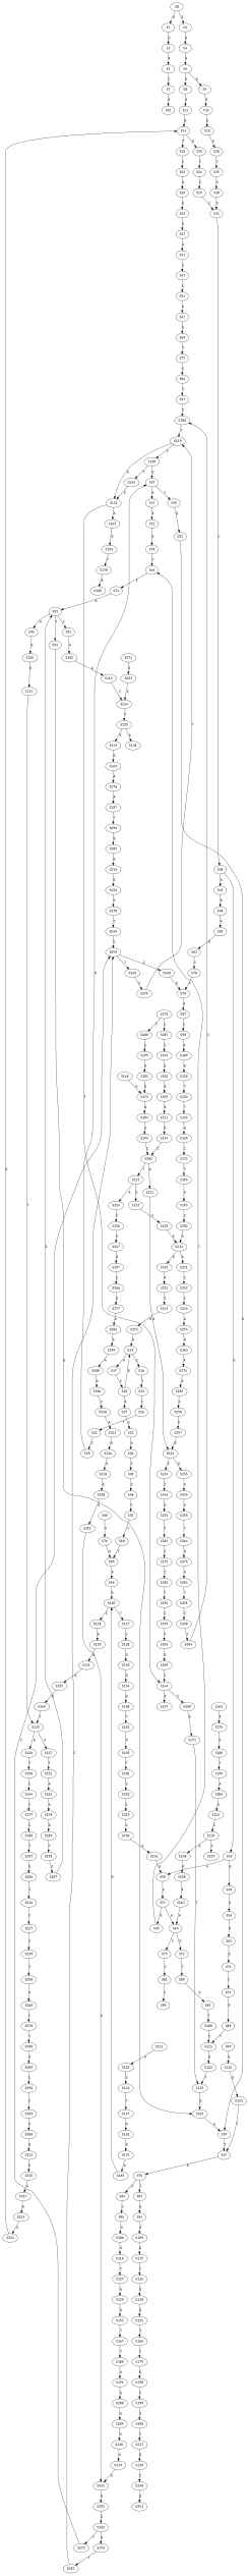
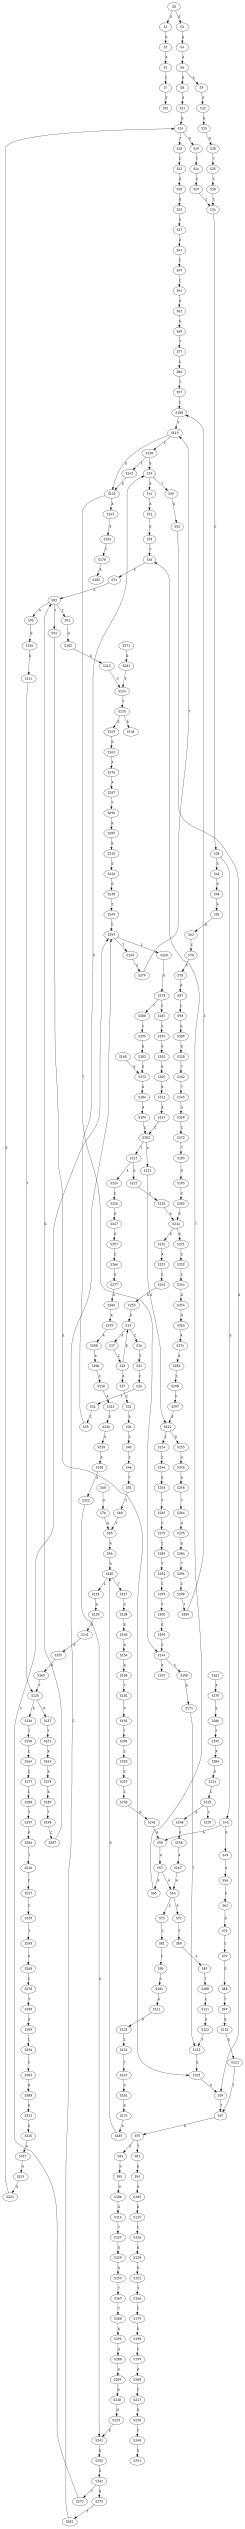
  strict digraph {
    fontname="JetBrains Mono"
    node [fontname="JetBrains Mono"]
    edge [fontname="JetBrains Mono"]
    S0
    S1
    S2
    S3
    S4
    S5
    S6
    S7
    S8
    S9
    S10
    S11
    S12
    S14
    S15
    S13
    S16
    S17
    S18
    S19
    S20
    S21
    S22
    S23
    S24
    S25
    S26
    S27
    S28
    S29
    S30
    S31
    S32
    S33
    S34
    S35
    S36
    S37
    S38
    S39
    S40
    S41
    S42
    S43
    S44
    S45
    S46
    S47
    S48
    S49
    S50
    S51
    S52
    S53
    S54
    S55
    S56
    S57
    S58
    S59
    S60
    S61
    S62
    S63
    S64
    S65
    S66
    S67
    S85
    S69
    S70
    S71
    S72
    S73
    S74
    S75
    S68
    S76
    S77
    S78
    S79
    S80
    S81
    S82
    S83
    S84
    S86
    S87
    S88
    S89
    S90
    S91
    S92
    S93
    S94
    S95
    S96
    S97
    S98
    S99
    S100
+   S101
    S102
    S103
    S104
    S105
    S106
    S107
    S108
    S109
    S110
    S111
    S112
    S113
    S114
    S115
    S116
    S117
    S118
    S119
    S120
    S121
    S122
    S123
    S124
    S125
    S126
    S127
    S128
    S129
    S130
    S131
    S132
    S133
    S134
    S135
    S136
    S137
    S138
    S139
    S140
    S141
    S142
    S143
    S144
    S145
    S147
    S148
    S149
    S150
    S151
    S152
    S153
    S154
    S155
    S156
    S157
    S158
    S159
    S161
    S163
    S164
    S165
    S166
    S167
    S168
    S169
    S170
    S171
    S172
    S160
    S173
    S174
    S162
    S175
    S176
    S177
    S178
    S179
    S180
    S181
    S182
    S183
    S184
    S185
    S186
    S187
    S188
    S189
    S190
    S191
    S192
    S193
    S194
    S195
    n196 [label=S696]
    S197
    S198
    S199
    S200
    S201
    S202
    S203
    S204
    S205
    S206
    S207
    S208
    S209
    S210
    S211
    S212
    S213
    S214
    S215
    S216
    S217
    S218
    S219
    S220
    S221
    S222
    S223
    S224
    S225
    n226 [label=S426]
    S227
    S228
    S229
    S230
    S231
    S232
    S233
    S234
    S235
    S236
    S237
    S248
    S238
    S239
    S240
    S241
    S242
    S243
    S244
    S245
    S246
    S247
    S249
    S250
    S251
    S252
    S253
    S254
    S255
    S256
    S257
    S258
    S259
    S260
    n261 [label=S362]
    S263
    S264
    S265
    S266
    S267
    S268
    S269
    S270
    S272
    S273
    S274
    S275
    S276
    S277
    S278
    S279
    S280
    S271
    S281
    S282
    S283
    S284
    S285
    S286
    S287
    S288
    S289
    S290
    S291
    S292
    S293
    S294
    S295
    S296
    S297
    S298
    S299
    S300
    S301
    S302
    S303
    S304
    S305
    S306
    S307
    S308
    S309
    S310
    S311
    S312
    S313
    S314
    S315
    S316
    S317
    S318
    S319
    S320
    S321
    S322
    S0 -> S1 [label=A]
    S0 -> S2 [label=G]
    S1 -> S3 [label=G]
    S2 -> S4 [label=G]
    S3 -> S5 [label=A]
    S4 -> S6 [label=A]
    S5 -> S7 [label=C]
    S6 -> S8 [label=G]
    S6 -> S9 [label=A]
    S7 -> S10 [label=G]
    S8 -> S11 [label=A]
    S9 -> S12 [label=A]
    S11 -> S14 [label=G]
    S12 -> S15 [label=G]
    S14 -> S18 [label=T]
    S14 -> S19 [label=G]
    S15 -> S20 [label=G]
    S13 -> S16 [label=C]
    S13 -> S17 [label=A]
    S16 -> S21 [label=T]
    S17 -> S22 [label=C]
    S18 -> S23 [label=C]
    S19 -> S24 [label=T]
    S20 -> S25 [label=T]
    S21 -> S26 [label=C]
    S22 -> S13 [label=G]
    S22 -> S27 [label=A]
    S23 -> S28 [label=A]
    S24 -> S29 [label=C]
    S25 -> S30 [label=C]
    S26 -> S31 [label=T]
    S27 -> S32 [label=C]
    S28 -> S33 [label=G]
    S29 -> S34 [label=C]
    S30 -> S34 [label=C]
    S31 -> S35 [label=C]
    S32 -> S36 [label=A]
    S33 -> S37 [label=G]
    S34 -> S38 [label=C]
    S35 -> S39 [label=G]
    S36 -> S40 [label=C]
    S37 -> S41 [label=A]
    S38 -> S42 [label=A]
    S38 -> S43 [label=G]
    S39 -> S44 [label=A]
    S39 -> S45 [label=T]
    S40 -> S46 [label=C]
    S41 -> S47 [label=C]
    S42 -> S48 [label=G]
    S43 -> S49 [label=G]
    S43 -> S50 [label=A]
    S44 -> S51 [label=A]
    S45 -> S52 [label=G]
    S46 -> S53 [label=T]
    S47 -> S54 [label=C]
    S48 -> S55 [label=A]
    S49 -> S56 [label=A]
    S50 -> S57 [label=A]
    S51 -> S58 [label=G]
    S52 -> S59 [label=G]
    S53 -> S60 [label=C]
    S54 -> S61 [label=A]
    S55 -> S62 [label=G]
    S56 -> S63 [label=G]
    S57 -> S64 [label=A]
    S57 -> S65 [label=G]
    S58 -> S66 [label=T]
    S59 -> S67 [label=T]
    S60 -> S85 [label=T]
    S61 -> S69 [label=G]
    S62 -> S70 [label=C]
    S63 -> S71 [label=G]
    S64 -> S72 [label=G]
    S64 -> S73 [label=C]
    S65 -> S66 [label=T]
    S66 -> S74 [label=C]
    S67 -> S75 [label=A]
    S85 -> S96 [label=A]
    S69 -> S77 [label=T]
    S70 -> S78 [label=C]
    S71 -> S79 [label=C]
    S72 -> S80 [label=T]
    S73 -> S81 [label=C]
    S74 -> S82 [label=G]
    S75 -> S83 [label=T]
    S75 -> S84 [label=C]
    S68 -> S76 [label=A]
    S76 -> S85 [label=G]
    S77 -> S86 [label=C]
    S78 -> S87 [label=A]
    S79 -> S88 [label=G]
    S80 -> S89 [label=G]
    S81 -> S90 [label=C]
    S82 -> S91 [label=C]
    S82 -> S92 [label=T]
    S82 -> S93 [label=A]
    S83 -> S94 [label=G]
    S84 -> S95 [label=C]
    S86 -> S97 [label=T]
    S87 -> S98 [label=C]
-   S88 -> S111 [label=T]
+   S88 -> S99 [label=T]
    S89 -> S100 [label=T]
+   S90 -> S101 [label=C]
    S91 -> S102 [label=G]
    S92 -> S103 [label=G]
    S93 -> S104 [label=G]
    S94 -> S105 [label=A]
    S95 -> S106 [label=G]
    S96 -> S107 [label=A]
    S97 -> S108 [label=C]
    S98 -> S109 [label=G]
    S99 -> S110 [label=G]
    S100 -> S111 [label=C]
+   S101 -> S112 [label=G]
    S102 -> S113 [label=G]
    S103 -> S59 [label=G]
    S104 -> S114 [label=G]
    S105 -> S115 [label=G]
    S106 -> S116 [label=G]
    S107 -> S117 [label=T]
    S107 -> S118 [label=C]
    S108 -> S119 [label=T]
    S109 -> S120 [label=G]
    S110 -> S121 [label=G]
    S111 -> S122 [label=G]
    S112 -> S123 [label=A]
    S113 -> S124 [label=C]
    S114 -> S125 [label=T]
    S115 -> S126 [label=C]
    S116 -> S127 [label=T]
    S117 -> S128 [label=C]
    S118 -> S129 [label=G]
    S119 -> S130 [label=C]
    S119 -> S131 [label=G]
    S120 -> S132 [label=T]
    S121 -> S67 [label=T]
    S122 -> S133 [label=T]
    S123 -> S134 [label=C]
    S124 -> S135 [label=T]
    S125 -> S136 [label=G]
    S125 -> S137 [label=A]
    S126 -> S138 [label=G]
    S127 -> S139 [label=G]
    S128 -> S140 [label=G]
    S129 -> S141 [label=A]
    S130 -> S39 [label=G]
    S130 -> S142 [label=T]
    S131 -> S143 [label=A]
    S131 -> S144 [label=T]
    S132 -> S145 [label=T]
    S133 -> S103 [label=G]
    S134 -> S147 [label=T]
    S135 -> S148 [label=A]
    S135 -> S149 [label=G]
    S136 -> S150 [label=T]
    S137 -> S151 [label=T]
    S138 -> S152 [label=G]
    S139 -> S153 [label=G]
    S140 -> S154 [label=G]
    S141 -> S155 [label=G]
    S142 -> S131 [label=G]
    S143 -> S156 [label=G]
    S144 -> S157 [label=A]
    S144 -> S158 [label=C]
    S145 -> S159 [label=A]
    S147 -> S161 [label=A]
    S149 -> S163 [label=G]
    S150 -> S164 [label=C]
    S151 -> S165 [label=A]
    S152 -> S166 [label=T]
    S153 -> S167 [label=T]
    S154 -> S168 [label=G]
    S155 -> S169 [label=G]
    S156 -> S170 [label=T]
    S158 -> S171 [label=G]
    S159 -> S172 [label=C]
    S161 -> S174 [label=G]
    S163 -> S176 [label=A]
    S164 -> S177 [label=C]
    S165 -> S178 [label=A]
    S166 -> S179 [label=C]
    S167 -> S180 [label=T]
    S168 -> S181 [label=T]
    S169 -> S125 [label=T]
    S170 -> S182 [label=A]
    S171 -> S133 [label=T]
    S172 -> S183 [label=T]
    S160 -> S173 [label=G]
    S173 -> S184 [label=A]
    S174 -> S185 [label=A]
    S162 -> S175 [label=A]
    S175 -> S186 [label=G]
    S176 -> S187 [label=A]
    S177 -> S188 [label=C]
    S178 -> S189 [label=G]
    S179 -> S190 [label=G]
    S180 -> S191 [label=A]
    S181 -> S192 [label=A]
    S183 -> S193 [label=G]
    S184 -> S194 [label=A]
    S185 -> S107 [label=A]
    S186 -> S195 [label=T]
    S187 -> n196 [label=T]
    S188 -> S197 [label=T]
    S189 -> S198 [label=T]
    S190 -> S199 [label=C]
    S191 -> S200 [label=G]
    S192 -> S201 [label=T]
    S193 -> S202 [label=C]
    S194 -> S203 [label=C]
    S195 -> S204 [label=A]
    n196 -> S205 [label=G]
    S197 -> S206 [label=G]
    S198 -> S207 [label=C]
    S199 -> S208 [label=A]
    S200 -> S209 [label=A]
    S201 -> S210 [label=C]
    S202 -> S211 [label=A]
    S203 -> S212 [label=A]
    S203 -> S213 [label=T]
    S204 -> S214 [label=G]
    S205 -> S215 [label=G]
    S206 -> S216 [label=T]
    S207 -> S82 [label=G]
    S208 -> S217 [label=C]
    S209 -> S218 [label=A]
    S210 -> S219 [label=C]
    S211 -> S220 [label=G]
    S211 -> S221 [label=A]
    S212 -> S222 [label=G]
    S213 -> S223 [label=G]
    S213 -> S224 [label=A]
    S214 -> S225 [label=C]
    S215 -> n226 [label=G]
    S216 -> S227 [label=C]
    S217 -> S228 [label=G]
    S218 -> S229 [label=G]
    S219 -> S230 [label=C]
    S220 -> S231 [label=A]
    S221 -> S232 [label=C]
    S222 -> S233 [label=G]
    S222 -> S234 [label=C]
    S223 -> S235 [label=C]
    S224 -> S236 [label=C]
    S225 -> S237 [label=C]
    S225 -> S248 [label=G]
    n226 -> S238 [label=G]
    S227 -> S239 [label=C]
    S228 -> S240 [label=C]
    S229 -> S241 [label=G]
    S230 -> S242 [label=G]
    S231 -> S243 [label=C]
    S232 -> S244 [label=C]
    S233 -> S245 [label=A]
    S234 -> S246 [label=C]
    S235 -> S211 [label=A]
    S236 -> S247 [label=A]
    S248 -> S258 [label=A]
    S238 -> S249 [label=T]
    S239 -> S250 [label=T]
    S240 -> S251 [label=G]
    S241 -> S252 [label=G]
    S242 -> S50 [label=A]
    S243 -> S253 [label=G]
    S244 -> S254 [label=A]
    S245 -> S255 [label=A]
    S246 -> S256 [label=G]
    S247 -> S257 [label=A]
    S249 -> S259 [label=C]
    S250 -> S260 [label=A]
    S252 -> n261 [label=G]
    S253 -> S13 [label=G]
    S254 -> S263 [label=G]
    S255 -> S264 [label=T]
    S256 -> S265 [label=T]
    S257 -> S266 [label=C]
    S258 -> S267 [label=A]
    S259 -> S268 [label=C]
    S259 -> S269 [label=T]
    S260 -> S270 [label=C]
    n261 -> S272 [label=T]
    n261 -> S273 [label=G]
    S263 -> S274 [label=A]
    S264 -> S275 [label=A]
    S265 -> S276 [label=C]
    S266 -> S277 [label=G]
    S267 -> S64 [label=A]
-   S268 -> S78 [label=G]
+   S268 -> S278 [label=G]
    S269 -> S279 [label=C]
    S270 -> S280 [label=T]
    S272 -> S259 [label=C]
    S273 -> S282 [label=T]
    S274 -> S283 [label=A]
    S275 -> S284 [label=G]
    S276 -> S285 [label=C]
    S277 -> S286 [label=A]
    S278 -> S287 [label=C]
    S278 -> S288 [label=T]
    S279 -> S119 [label=T]
    S280 -> S289 [label=A]
    S271 -> S281 [label=G]
    S281 -> S124 [label=C]
    S282 -> S259 [label=C]
    S283 -> S290 [label=C]
    S284 -> S291 [label=T]
    S285 -> S292 [label=T]
    S286 -> S293 [label=A]
    S287 -> S294 [label=C]
    S288 -> S295 [label=C]
    S289 -> S296 [label=C]
    S290 -> S297 [label=A]
    S291 -> S298 [label=C]
    S292 -> S299 [label=C]
    S293 -> S300 [label=A]
    S294 -> S301 [label=G]
    S295 -> S302 [label=G]
    S296 -> S303 [label=C]
    S297 -> S222 [label=G]
    S298 -> S304 [label=T]
    S299 -> S305 [label=T]
    S300 -> S306 [label=A]
    S301 -> S307 [label=G]
    S302 -> S173 [label=G]
    S303 -> S308 [label=A]
    S304 -> S108 [label=C]
    S305 -> S309 [label=G]
    S306 -> S310 [label=C]
    S307 -> S311 [label=A]
    S308 -> S312 [label=G]
    S309 -> S144 [label=C]
    S310 -> S313 [label=A]
    S311 -> S314 [label=A]
    S312 -> S315 [label=G]
    S313 -> S316 [label=G]
    S314 -> S203 [label=C]
    S315 -> S317 [label=A]
    S316 -> S318 [label=A]
    S317 -> S319 [label=G]
    S318 -> S320 [label=A]
    S319 -> S321 [label=A]
    S320 -> S322 [label=G]
    S321 -> S14 [label=G]
    S322 -> S241 [label=G]
  }
